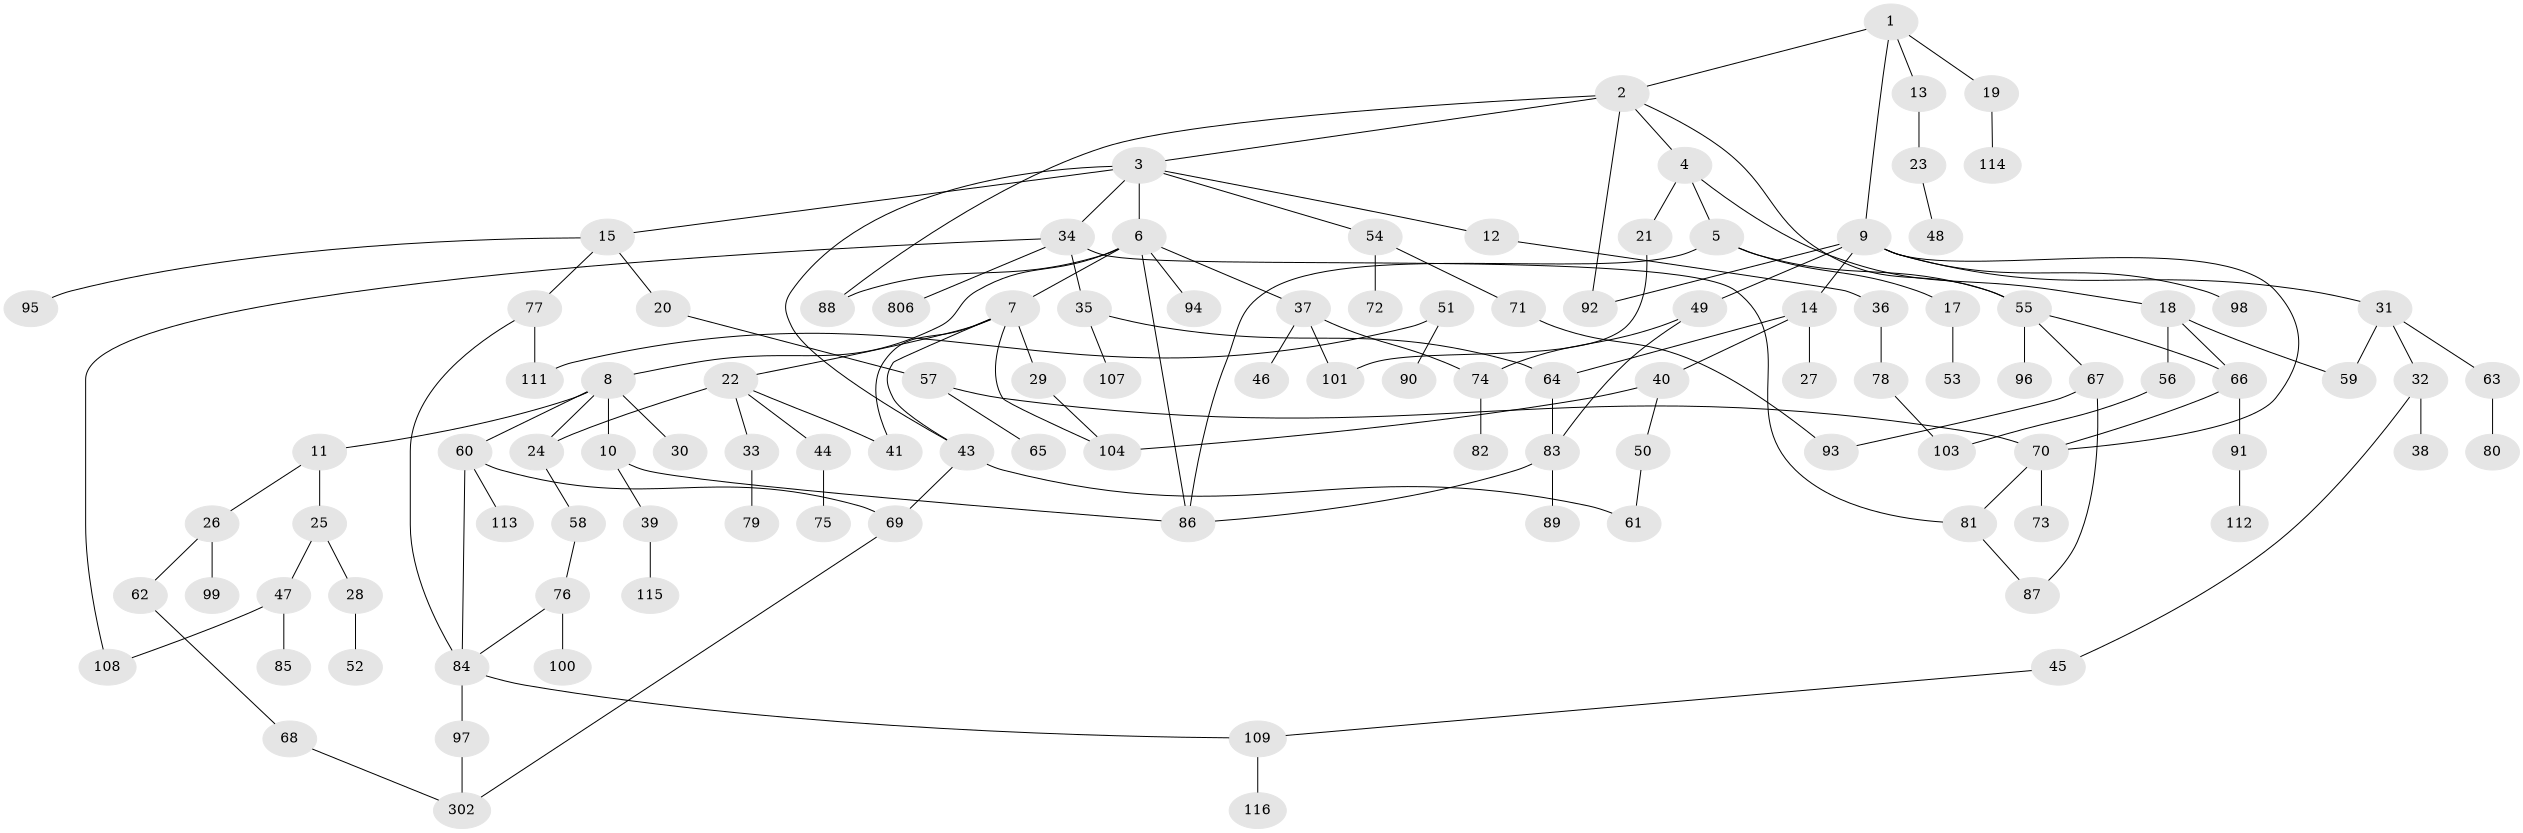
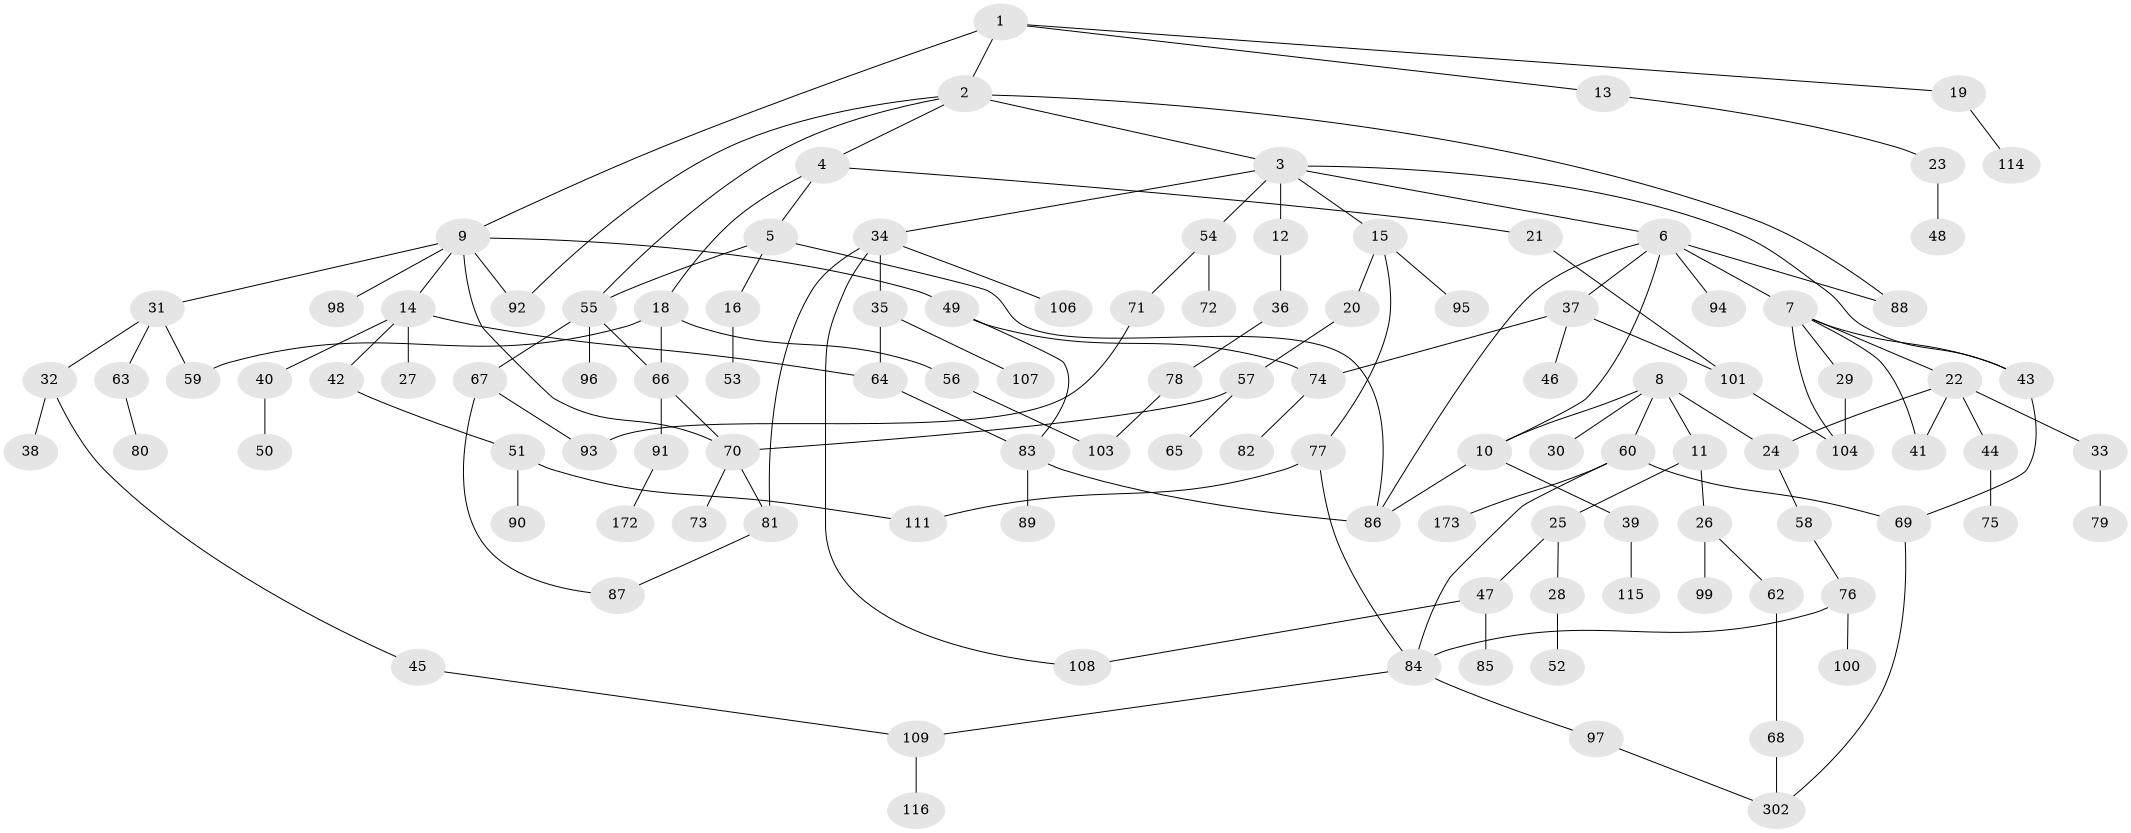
  graph {
    fontname="DejaVu Serif"
    node [color=gray90 fontname="DejaVu Serif" style=filled]
    edge [fontname="DejaVu Serif"]
    1
    2
    9
    13
    19
    3
    4
    55
    88
    92
    14
    31
    49
    70
    98
    23
    114
    6
    12
    15
    34
    43
    54
    5
    18
    21
    66
    67
    96
    86
    7
    8
    37
    94
    36
    20
    77
    95
    35
    81
-   106 [label=806]
+   106
    108
-   61
    69
    71
    72
-   17
+   17 [label=16]
    56
    59
    101
    53
    22
    29
    41
    104
    10
    11
    24
    30
    60
    46
    74
    33
    44
    39
    25
    26
    58
    84
-   113
+   113 [label=173]
    27
    40
+   42
    64
    32
    63
    83
    73
    115
    28
    47
    62
    99
    78
    48
    50
    51
    57
    111
    n90 [label=302]
    68
    103
    91
    65
    79
    75
    76
    52
    85
    38
    45
    80
    109
    107
    87
    82
    90
    n108 [label=116]
    89
    93
    100
    97
-   112
+   112 [label=172]
    1 -- 2
    1 -- 9
    1 -- 13
    1 -- 19
    2 -- 3
    2 -- 4
    2 -- 55
    2 -- 88
    2 -- 92
    9 -- 92
    9 -- 14
    9 -- 31
    9 -- 49
    9 -- 70
    9 -- 98
    13 -- 23
    19 -- 114
    3 -- 6
    3 -- 12
    3 -- 15
    3 -- 34
    3 -- 43
    3 -- 54
    4 -- 5
    4 -- 18
    4 -- 21
    55 -- 66
    55 -- 67
    55 -- 96
    14 -- 27
    14 -- 40
+   14 -- 42
    14 -- 64
    31 -- 59
    31 -- 32
    31 -- 63
    49 -- 74
    49 -- 83
    70 -- 81
    70 -- 73
    23 -- 48
    6 -- 88
    6 -- 86
    6 -- 7
-   6 -- 8
+   6 -- 10
    6 -- 37
    6 -- 94
    12 -- 36
    15 -- 20
    15 -- 77
    15 -- 95
    34 -- 35
    34 -- 81
    34 -- 106
    34 -- 108
-   43 -- 61
    43 -- 69
    54 -- 71
    54 -- 72
    5 -- 55
    5 -- 86
    5 -- 17
    18 -- 66
    18 -- 56
    18 -- 59
    21 -- 101
    66 -- 70
    66 -- 91
    67 -- 87
    67 -- 93
    7 -- 43
    7 -- 22
    7 -- 29
    7 -- 41
    7 -- 104
    8 -- 10
    8 -- 11
    8 -- 24
    8 -- 30
    8 -- 60
    37 -- 101
    37 -- 46
    37 -- 74
    36 -- 78
    20 -- 57
    77 -- 84
    77 -- 111
    35 -- 64
    35 -- 107
    81 -- 87
    69 -- n90
    71 -- 93
    17 -- 53
    56 -- 103
    22 -- 41
    22 -- 24
    22 -- 33
    22 -- 44
    29 -- 104
    10 -- 86
    10 -- 39
    11 -- 25
    11 -- 26
    24 -- 58
    60 -- 69
    60 -- 84
    60 -- 113
    74 -- 82
    33 -- 79
    44 -- 75
    39 -- 115
    25 -- 28
    25 -- 47
    26 -- 62
    26 -- 99
    58 -- 76
    84 -- 109
    84 -- 97
-   40 -- 104
+   101 -- 104
    40 -- 50
+   42 -- 51
    64 -- 83
    32 -- 38
    32 -- 45
    63 -- 80
    83 -- 86
    83 -- 89
    28 -- 52
    47 -- 108
    47 -- 85
    62 -- 68
    78 -- 103
-   50 -- 61
    51 -- 111
    51 -- 90
    57 -- 70
    57 -- 65
    68 -- n90
    91 -- 112
    76 -- 84
    76 -- 100
    45 -- 109
    109 -- n108
    97 -- n90
  }
